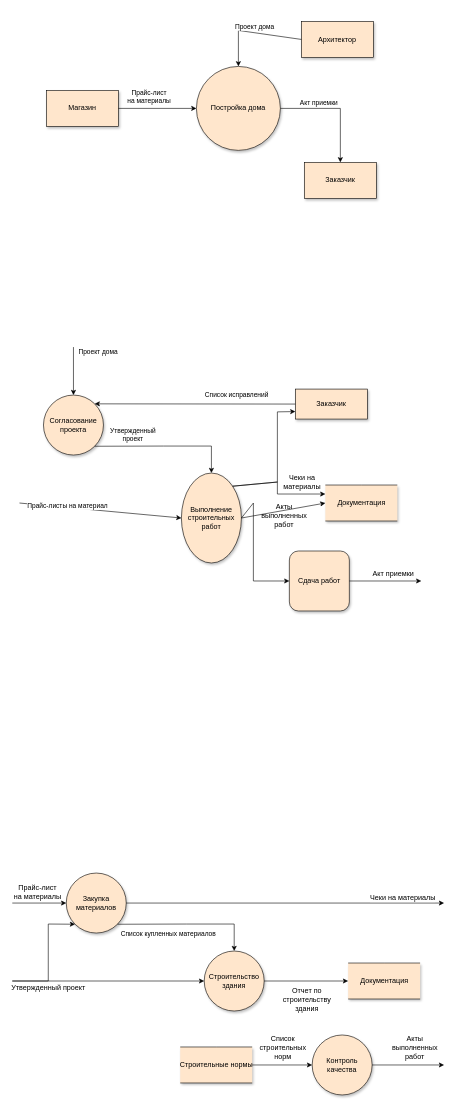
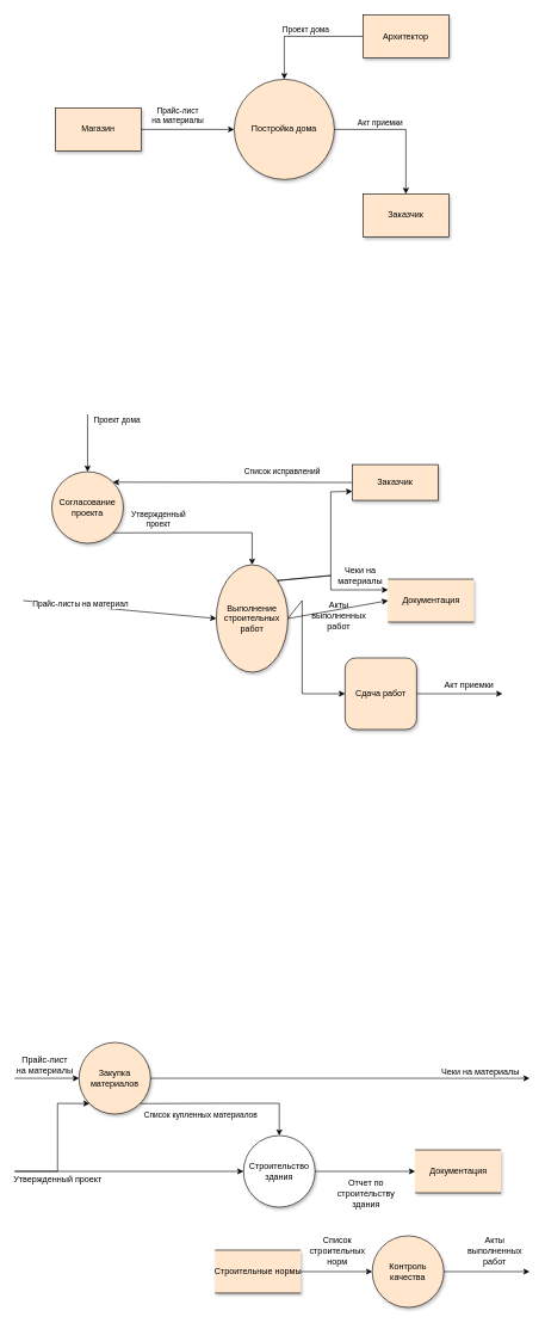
  <mxCell id="0" />
  <mxCell id="1" parent="0" />
  <mxCell id="2" value="Магазин" style="rounded=0;whiteSpace=wrap;html=1;shadow=1;fillColor=#ffe6cc;strokeColor=#000000;" vertex="1" parent="1"><mxGeometry x="77" y="150" width="120" height="60" as="geometry" /></mxCell>
  <mxCell id="3" value="" style="endArrow=classic;html=1;rounded=0;exitX=1;exitY=0.5;exitDx=0;exitDy=0;entryX=0;entryY=0.5;entryDx=0;entryDy=0;" edge="1" parent="1" source="2" target="6"><mxGeometry width="50" height="50" relative="1" as="geometry"><mxPoint x="347" y="190" as="sourcePoint" /><mxPoint x="327" y="180" as="targetPoint" /></mxGeometry></mxCell>
  <mxCell id="4" value="Прайс-лист&lt;br&gt;на материалы" style="edgeLabel;html=1;align=center;verticalAlign=middle;resizable=0;points=[];" vertex="1" connectable="0" parent="3"><mxGeometry x="-0.271" y="-3" relative="1" as="geometry"><mxPoint x="3" y="-23" as="offset" /></mxGeometry></mxCell>
- <mxCell id="5" value="Архитектор" style="rounded=0;whiteSpace=wrap;html=1;shadow=1;fillColor=#ffe6cc;strokeColor=#000000;" vertex="1" parent="1"><mxGeometry x="502" y="35" width="120" height="60" as="geometry" /></mxCell>
+ <mxCell id="5" value="Архитектор" style="rounded=0;whiteSpace=wrap;html=1;shadow=1;fillColor=#ffe6cc;strokeColor=#000000;" vertex="1" parent="1"><mxGeometry x="507" y="20" width="120" height="60" as="geometry" /></mxCell>
  <mxCell id="6" value="Постройка дома" style="ellipse;whiteSpace=wrap;html=1;aspect=fixed;shadow=1;fillColor=#ffe6cc;strokeColor=#000000;" vertex="1" parent="1"><mxGeometry x="327" y="110" width="140" height="140" as="geometry" /></mxCell>
  <mxCell id="7" value="" style="endArrow=classic;html=1;rounded=0;entryX=0.5;entryY=0;entryDx=0;entryDy=0;exitX=0;exitY=0.5;exitDx=0;exitDy=0;shadow=0;" edge="1" parent="1" source="5" target="6"><mxGeometry width="50" height="50" relative="1" as="geometry"><mxPoint x="297" y="180" as="sourcePoint" /><mxPoint x="347" y="130" as="targetPoint" /><Array as="points"><mxPoint x="397" y="50" /></Array></mxGeometry></mxCell>
  <mxCell id="8" value="Проект дома" style="edgeLabel;html=1;align=center;verticalAlign=middle;resizable=0;points=[];" vertex="1" connectable="0" parent="7"><mxGeometry x="-0.04" y="1" relative="1" as="geometry"><mxPoint x="1" y="-11" as="offset" /></mxGeometry></mxCell>
  <mxCell id="9" value="Заказчик" style="rounded=0;whiteSpace=wrap;html=1;shadow=1;fillColor=#ffe6cc;strokeColor=#000000;" vertex="1" parent="1"><mxGeometry x="507" y="270" width="120" height="60" as="geometry" /></mxCell>
  <mxCell id="10" value="" style="endArrow=classic;html=1;rounded=0;shadow=0;exitX=1;exitY=0.5;exitDx=0;exitDy=0;entryX=0.5;entryY=0;entryDx=0;entryDy=0;" edge="1" parent="1" source="6" target="9"><mxGeometry width="50" height="50" relative="1" as="geometry"><mxPoint x="457" y="450" as="sourcePoint" /><mxPoint x="507" y="400" as="targetPoint" /><Array as="points"><mxPoint x="567" y="180" /></Array></mxGeometry></mxCell>
  <mxCell id="11" value="Акт приемки" style="edgeLabel;html=1;align=center;verticalAlign=middle;resizable=0;points=[];" vertex="1" connectable="0" parent="10"><mxGeometry x="-0.336" y="4" relative="1" as="geometry"><mxPoint y="-6" as="offset" /></mxGeometry></mxCell>
  <mxCell id="12" value="Согласование проекта" style="ellipse;whiteSpace=wrap;html=1;aspect=fixed;shadow=1;strokeColor=#000000;fillColor=#ffe6cc;" vertex="1" parent="1"><mxGeometry x="72" y="658" width="100" height="100" as="geometry" /></mxCell>
  <mxCell id="13" value="" style="endArrow=classic;html=1;rounded=0;shadow=0;entryX=0.5;entryY=0;entryDx=0;entryDy=0;" edge="1" parent="1" target="12"><mxGeometry width="50" height="50" relative="1" as="geometry"><mxPoint x="122" y="578" as="sourcePoint" /><mxPoint x="372" y="718" as="targetPoint" /></mxGeometry></mxCell>
  <mxCell id="14" value="Проект дома" style="edgeLabel;html=1;align=center;verticalAlign=middle;resizable=0;points=[];" vertex="1" connectable="0" parent="13"><mxGeometry x="-0.517" y="1" relative="1" as="geometry"><mxPoint x="39" y="-12" as="offset" /></mxGeometry></mxCell>
  <mxCell id="15" value="Выполнение строительных работ" style="ellipse;whiteSpace=wrap;html=1;aspect=fixed;shadow=1;fillColor=#ffe6cc;strokeColor=#000000;" vertex="1" parent="1"><mxGeometry x="302" y="788" width="100" height="150" as="geometry" /></mxCell>
  <mxCell id="16" value="Сдача работ" style="whiteSpace=wrap;html=1;aspect=fixed;shadow=1;fillColor=#ffe6cc;strokeColor=#000000;rounded=1;" vertex="1" parent="1"><mxGeometry x="482" y="918" width="100" height="100" as="geometry" /></mxCell>
  <mxCell id="17" value="" style="endArrow=classic;html=1;rounded=0;shadow=0;exitX=1;exitY=1;exitDx=0;exitDy=0;entryX=0.5;entryY=0;entryDx=0;entryDy=0;" edge="1" parent="1" source="12" target="15"><mxGeometry width="50" height="50" relative="1" as="geometry"><mxPoint x="102" y="1138" as="sourcePoint" /><mxPoint x="152" y="1088" as="targetPoint" /><Array as="points"><mxPoint x="272" y="743" /><mxPoint x="352" y="743" /></Array></mxGeometry></mxCell>
  <mxCell id="18" value="Утвержденный&lt;br&gt;проект" style="edgeLabel;html=1;align=center;verticalAlign=middle;resizable=0;points=[];" vertex="1" connectable="0" parent="17"><mxGeometry x="-0.475" y="1" relative="1" as="geometry"><mxPoint y="-19" as="offset" /></mxGeometry></mxCell>
  <mxCell id="19" value="" style="endArrow=classic;html=1;rounded=0;shadow=0;exitX=1;exitY=0.5;exitDx=0;exitDy=0;entryX=0;entryY=0.5;entryDx=0;entryDy=0;" edge="1" parent="1" source="15" target="16"><mxGeometry width="50" height="50" relative="1" as="geometry"><mxPoint x="382" y="1038" as="sourcePoint" /><mxPoint x="432" y="988" as="targetPoint" /><Array as="points"><mxPoint x="422" y="838" /><mxPoint x="422" y="968" /></Array></mxGeometry></mxCell>
  <mxCell id="20" value="Акты&lt;br&gt;выполненных&lt;br&gt;работ" style="edgeLabel;html=1;align=center;verticalAlign=middle;resizable=0;points=[];fontSize=12;fontFamily=Helvetica;fontColor=default;" vertex="1" connectable="0" parent="19"><mxGeometry x="-0.358" y="4" relative="1" as="geometry"><mxPoint x="46" y="-18" as="offset" /></mxGeometry></mxCell>
  <mxCell id="21" value="Заказчик" style="rounded=0;whiteSpace=wrap;html=1;shadow=1;strokeColor=#000000;strokeWidth=1;glass=0;sketch=0;fillColor=#ffe6cc;" vertex="1" parent="1"><mxGeometry x="492" y="648" width="120" height="50" as="geometry" /></mxCell>
  <mxCell id="22" value="" style="endArrow=classic;html=1;rounded=0;shadow=0;entryX=1;entryY=0;entryDx=0;entryDy=0;exitX=0;exitY=0.5;exitDx=0;exitDy=0;" edge="1" parent="1" source="21" target="12"><mxGeometry width="50" height="50" relative="1" as="geometry"><mxPoint x="452" y="673" as="sourcePoint" /><mxPoint x="392" y="668" as="targetPoint" /></mxGeometry></mxCell>
  <mxCell id="23" value="Список исправлений" style="edgeLabel;html=1;align=center;verticalAlign=middle;resizable=0;points=[];" vertex="1" connectable="0" parent="22"><mxGeometry x="-0.349" y="-3" relative="1" as="geometry"><mxPoint x="10" y="-12" as="offset" /></mxGeometry></mxCell>
  <mxCell id="24" value="" style="endArrow=classic;html=1;rounded=0;shadow=0;entryX=0;entryY=0.5;entryDx=0;entryDy=0;" edge="1" parent="1" target="15"><mxGeometry width="50" height="50" relative="1" as="geometry"><mxPoint x="32" y="838" as="sourcePoint" /><mxPoint x="292" y="958" as="targetPoint" /></mxGeometry></mxCell>
  <mxCell id="25" value="Прайс-листы на материал" style="edgeLabel;html=1;align=center;verticalAlign=middle;resizable=0;points=[];" vertex="1" connectable="0" parent="24"><mxGeometry x="0.193" y="-4" relative="1" as="geometry"><mxPoint x="-81" y="-14" as="offset" /></mxGeometry></mxCell>
  <mxCell id="26" value="" style="endArrow=classic;html=1;rounded=0;shadow=0;exitX=1;exitY=0;exitDx=0;exitDy=0;entryX=0;entryY=0.75;entryDx=0;entryDy=0;" edge="1" parent="1" source="15" target="21"><mxGeometry width="50" height="50" relative="1" as="geometry"><mxPoint x="462" y="848" as="sourcePoint" /><mxPoint x="512" y="798" as="targetPoint" /><Array as="points"><mxPoint x="462" y="803" /><mxPoint x="462" y="686" /></Array></mxGeometry></mxCell>
  <mxCell id="27" value="" style="endArrow=classic;html=1;rounded=0;shadow=0;fontFamily=Helvetica;fontSize=12;fontColor=default;exitX=1;exitY=0.5;exitDx=0;exitDy=0;entryX=0;entryY=0.5;entryDx=0;entryDy=0;" edge="1" parent="1" source="15" target="31"><mxGeometry width="50" height="50" relative="1" as="geometry"><mxPoint x="302" y="1008" as="sourcePoint" /><mxPoint x="458" y="855.5" as="targetPoint" /></mxGeometry></mxCell>
  <mxCell id="28" value="" style="endArrow=classic;html=1;rounded=0;shadow=0;fontFamily=Helvetica;fontSize=12;fontColor=default;entryX=0;entryY=0.25;entryDx=0;entryDy=0;exitX=1;exitY=0;exitDx=0;exitDy=0;" edge="1" parent="1" source="15" target="31"><mxGeometry width="50" height="50" relative="1" as="geometry"><mxPoint x="272" y="758" as="sourcePoint" /><mxPoint x="322" y="708" as="targetPoint" /><Array as="points"><mxPoint x="462" y="803" /><mxPoint x="462" y="823" /></Array></mxGeometry></mxCell>
  <mxCell id="29" value="Чеки на&lt;br&gt;материалы" style="edgeLabel;html=1;align=center;verticalAlign=middle;resizable=0;points=[];fontSize=12;fontFamily=Helvetica;fontColor=default;" vertex="1" connectable="0" parent="28"><mxGeometry x="-0.679" relative="1" as="geometry"><mxPoint x="87" y="-5" as="offset" /></mxGeometry></mxCell>
  <mxCell id="30" value="" style="group" vertex="1" connectable="0" parent="1"><mxGeometry x="542" y="808" width="120" height="60" as="geometry" /></mxCell>
  <mxCell id="31" value="Документация" style="rounded=0;whiteSpace=nowrap;html=1;shadow=1;fontFamily=Helvetica;fontSize=12;fontColor=default;strokeColor=none;fillColor=#ffe6cc;gradientColor=none;glass=0;sketch=0;strokeWidth=1;perimeterSpacing=0;" vertex="1" parent="30"><mxGeometry width="120" height="60" as="geometry" /></mxCell>
  <mxCell id="32" value="" style="endArrow=none;html=1;rounded=0;shadow=0;fontFamily=Helvetica;fontSize=12;fontColor=default;entryX=1;entryY=1;entryDx=0;entryDy=0;exitX=0;exitY=1;exitDx=0;exitDy=0;strokeWidth=1;" edge="1" parent="30" source="31" target="31"><mxGeometry width="50" height="50" relative="1" as="geometry"><mxPoint x="-190" y="120" as="sourcePoint" /><mxPoint x="-140" y="70" as="targetPoint" /></mxGeometry></mxCell>
  <mxCell id="33" value="" style="endArrow=none;html=1;rounded=0;shadow=0;fontFamily=Helvetica;fontSize=12;fontColor=default;exitX=0;exitY=0;exitDx=0;exitDy=0;entryX=1;entryY=0;entryDx=0;entryDy=0;strokeWidth=1;" edge="1" parent="30" source="31" target="31"><mxGeometry width="50" height="50" relative="1" as="geometry"><mxPoint y="50" as="sourcePoint" /><mxPoint x="120" y="50" as="targetPoint" /><Array as="points"><mxPoint x="60" /></Array></mxGeometry></mxCell>
  <mxCell id="34" value="" style="endArrow=classic;html=1;rounded=0;shadow=0;fontFamily=Helvetica;fontSize=12;fontColor=default;strokeWidth=1;exitX=1;exitY=0.5;exitDx=0;exitDy=0;" edge="1" parent="1" source="16"><mxGeometry width="50" height="50" relative="1" as="geometry"><mxPoint x="482" y="1168" as="sourcePoint" /><mxPoint x="702" y="968" as="targetPoint" /></mxGeometry></mxCell>
  <mxCell id="35" value="Акт приемки" style="edgeLabel;html=1;align=center;verticalAlign=middle;resizable=0;points=[];fontSize=12;fontFamily=Helvetica;fontColor=default;" vertex="1" connectable="0" parent="34"><mxGeometry x="-0.593" y="-1" relative="1" as="geometry"><mxPoint x="48" y="-13" as="offset" /></mxGeometry></mxCell>
  <mxCell id="36" value="Закупка материалов" style="ellipse;whiteSpace=wrap;html=1;aspect=fixed;shadow=1;strokeColor=#000000;fillColor=#ffe6cc;" vertex="1" parent="1"><mxGeometry x="110" y="1455" width="100" height="100" as="geometry" /></mxCell>
- <mxCell id="37" value="Строительство здания" style="ellipse;whiteSpace=wrap;html=1;aspect=fixed;shadow=1;fillColor=#ffe6cc;strokeColor=#000000;" vertex="1" parent="1"><mxGeometry x="340" y="1585" width="100" height="100" as="geometry" /></mxCell>
+ <mxCell id="37" value="Строительство здания" style="ellipse;whiteSpace=wrap;html=1;aspect=fixed;shadow=1;fillColor=#ffffff;strokeColor=#000000;" vertex="1" parent="1"><mxGeometry x="340" y="1585" width="100" height="100" as="geometry" /></mxCell>
  <mxCell id="38" value="Контроль качества" style="ellipse;whiteSpace=wrap;html=1;aspect=fixed;shadow=1;fillColor=#ffe6cc;strokeColor=#000000;" vertex="1" parent="1"><mxGeometry x="520" y="1725" width="100" height="100" as="geometry" /></mxCell>
  <mxCell id="39" value="" style="endArrow=classic;html=1;rounded=0;shadow=0;exitX=1;exitY=1;exitDx=0;exitDy=0;entryX=0.5;entryY=0;entryDx=0;entryDy=0;" edge="1" parent="1" source="36" target="37"><mxGeometry width="50" height="50" relative="1" as="geometry"><mxPoint x="140" y="1935" as="sourcePoint" /><mxPoint x="190" y="1885" as="targetPoint" /><Array as="points"><mxPoint x="310" y="1540" /><mxPoint x="390" y="1540" /></Array></mxGeometry></mxCell>
  <mxCell id="40" value="Список купленных материалов" style="edgeLabel;html=1;align=center;verticalAlign=middle;resizable=0;points=[];" vertex="1" connectable="0" parent="39"><mxGeometry x="-0.475" y="1" relative="1" as="geometry"><mxPoint x="21" y="16" as="offset" /></mxGeometry></mxCell>
  <mxCell id="41" value="" style="endArrow=classic;html=1;rounded=0;shadow=0;fontFamily=Helvetica;fontSize=12;fontColor=default;exitX=1;exitY=0.5;exitDx=0;exitDy=0;entryX=0;entryY=0.5;entryDx=0;entryDy=0;" edge="1" parent="1" source="37" target="44"><mxGeometry width="50" height="50" relative="1" as="geometry"><mxPoint x="340" y="1805" as="sourcePoint" /><mxPoint x="496" y="1652.5" as="targetPoint" /></mxGeometry></mxCell>
  <mxCell id="42" value="Отчет по&lt;br&gt;строительству&lt;br&gt;здания" style="edgeLabel;html=1;align=center;verticalAlign=middle;resizable=0;points=[];fontSize=12;fontFamily=Helvetica;fontColor=default;" vertex="1" connectable="0" parent="41"><mxGeometry x="-0.381" y="4" relative="1" as="geometry"><mxPoint x="27" y="34" as="offset" /></mxGeometry></mxCell>
  <mxCell id="43" value="" style="group" vertex="1" connectable="0" parent="1"><mxGeometry x="580" y="1605" width="120" height="60" as="geometry" /></mxCell>
  <mxCell id="44" value="Документация" style="rounded=0;whiteSpace=nowrap;html=1;shadow=1;fontFamily=Helvetica;fontSize=12;fontColor=default;strokeColor=none;fillColor=#ffe6cc;gradientColor=none;glass=0;sketch=0;strokeWidth=1;perimeterSpacing=0;" vertex="1" parent="43"><mxGeometry width="120" height="60" as="geometry" /></mxCell>
  <mxCell id="45" value="" style="endArrow=none;html=1;rounded=0;shadow=0;fontFamily=Helvetica;fontSize=12;fontColor=default;entryX=1;entryY=1;entryDx=0;entryDy=0;exitX=0;exitY=1;exitDx=0;exitDy=0;strokeWidth=1;" edge="1" parent="43" source="44" target="44"><mxGeometry width="50" height="50" relative="1" as="geometry"><mxPoint x="-190" y="120" as="sourcePoint" /><mxPoint x="-140" y="70" as="targetPoint" /></mxGeometry></mxCell>
  <mxCell id="46" value="" style="endArrow=none;html=1;rounded=0;shadow=0;fontFamily=Helvetica;fontSize=12;fontColor=default;exitX=0;exitY=0;exitDx=0;exitDy=0;entryX=1;entryY=0;entryDx=0;entryDy=0;strokeWidth=1;" edge="1" parent="43" source="44" target="44"><mxGeometry width="50" height="50" relative="1" as="geometry"><mxPoint y="50" as="sourcePoint" /><mxPoint x="120" y="50" as="targetPoint" /><Array as="points"><mxPoint x="60" /></Array></mxGeometry></mxCell>
  <mxCell id="47" value="" style="endArrow=classic;html=1;rounded=0;shadow=0;fontFamily=Helvetica;fontSize=12;fontColor=default;strokeWidth=1;exitX=1;exitY=0.5;exitDx=0;exitDy=0;" edge="1" parent="1" source="38"><mxGeometry width="50" height="50" relative="1" as="geometry"><mxPoint x="520" y="1965" as="sourcePoint" /><mxPoint x="740" y="1775" as="targetPoint" /></mxGeometry></mxCell>
  <mxCell id="48" value="Акты&lt;br&gt;выполненных&lt;br&gt;работ" style="edgeLabel;html=1;align=center;verticalAlign=middle;resizable=0;points=[];fontSize=12;fontFamily=Helvetica;fontColor=default;" vertex="1" connectable="0" parent="47"><mxGeometry x="-0.593" y="-1" relative="1" as="geometry"><mxPoint x="46" y="-31" as="offset" /></mxGeometry></mxCell>
  <mxCell id="49" value="" style="endArrow=classic;html=1;rounded=0;shadow=0;fontFamily=Helvetica;fontSize=12;fontColor=default;strokeWidth=1;entryX=0;entryY=0.5;entryDx=0;entryDy=0;" edge="1" parent="1" target="36"><mxGeometry width="50" height="50" relative="1" as="geometry"><mxPoint x="20" y="1505" as="sourcePoint" /><mxPoint x="50" y="1625" as="targetPoint" /></mxGeometry></mxCell>
  <mxCell id="50" value="Прайс-лист&lt;br&gt;на материалы" style="edgeLabel;html=1;align=center;verticalAlign=middle;resizable=0;points=[];fontSize=12;fontFamily=Helvetica;fontColor=default;" vertex="1" connectable="0" parent="49"><mxGeometry x="0.615" y="2" relative="1" as="geometry"><mxPoint x="-32" y="-18" as="offset" /></mxGeometry></mxCell>
  <mxCell id="51" value="" style="endArrow=classic;html=1;rounded=0;shadow=0;fontFamily=Helvetica;fontSize=12;fontColor=default;strokeWidth=1;entryX=0;entryY=0.5;entryDx=0;entryDy=0;" edge="1" parent="1" target="37"><mxGeometry width="50" height="50" relative="1" as="geometry"><mxPoint x="20" y="1635" as="sourcePoint" /><mxPoint x="150" y="1655" as="targetPoint" /></mxGeometry></mxCell>
  <mxCell id="52" value="Утвержденный проект" style="edgeLabel;html=1;align=center;verticalAlign=middle;resizable=0;points=[];fontSize=12;fontFamily=Helvetica;fontColor=default;rotation=0;" vertex="1" connectable="0" parent="51"><mxGeometry x="-0.412" y="3" relative="1" as="geometry"><mxPoint x="-35" y="13" as="offset" /></mxGeometry></mxCell>
  <mxCell id="53" value="" style="endArrow=classic;html=1;rounded=0;shadow=0;fontFamily=Helvetica;fontSize=12;fontColor=default;strokeWidth=1;entryX=0;entryY=1;entryDx=0;entryDy=0;" edge="1" parent="1" target="36"><mxGeometry width="50" height="50" relative="1" as="geometry"><mxPoint x="20" y="1635" as="sourcePoint" /><mxPoint x="200" y="1585" as="targetPoint" /><Array as="points"><mxPoint x="80" y="1635" /><mxPoint x="80" y="1540" /></Array></mxGeometry></mxCell>
  <mxCell id="54" value="" style="group" vertex="1" connectable="0" parent="1"><mxGeometry x="300" y="1745" width="120" height="60" as="geometry" /></mxCell>
  <mxCell id="55" value="Строительные нормы" style="rounded=0;whiteSpace=nowrap;html=1;shadow=1;fontFamily=Helvetica;fontSize=12;fontColor=default;strokeColor=none;fillColor=#ffe6cc;gradientColor=none;glass=0;sketch=0;strokeWidth=1;perimeterSpacing=0;" vertex="1" parent="54"><mxGeometry width="120" height="60" as="geometry" /></mxCell>
  <mxCell id="56" value="" style="endArrow=none;html=1;rounded=0;shadow=0;fontFamily=Helvetica;fontSize=12;fontColor=default;entryX=1;entryY=1;entryDx=0;entryDy=0;exitX=0;exitY=1;exitDx=0;exitDy=0;strokeWidth=1;" edge="1" parent="54" source="55" target="55"><mxGeometry width="50" height="50" relative="1" as="geometry"><mxPoint x="-190" y="120" as="sourcePoint" /><mxPoint x="-140" y="70" as="targetPoint" /></mxGeometry></mxCell>
  <mxCell id="57" value="" style="endArrow=none;html=1;rounded=0;shadow=0;fontFamily=Helvetica;fontSize=12;fontColor=default;exitX=0;exitY=0;exitDx=0;exitDy=0;entryX=1;entryY=0;entryDx=0;entryDy=0;strokeWidth=1;" edge="1" parent="54" source="55" target="55"><mxGeometry width="50" height="50" relative="1" as="geometry"><mxPoint y="50" as="sourcePoint" /><mxPoint x="120" y="50" as="targetPoint" /><Array as="points"><mxPoint x="60" /></Array></mxGeometry></mxCell>
  <mxCell id="58" value="" style="endArrow=classic;html=1;rounded=0;shadow=0;fontFamily=Helvetica;fontSize=12;fontColor=default;strokeWidth=1;exitX=1;exitY=0.5;exitDx=0;exitDy=0;entryX=0;entryY=0.5;entryDx=0;entryDy=0;" edge="1" parent="1" source="55" target="38"><mxGeometry width="50" height="50" relative="1" as="geometry"><mxPoint x="490" y="1855" as="sourcePoint" /><mxPoint x="540" y="1805" as="targetPoint" /></mxGeometry></mxCell>
  <mxCell id="59" value="Список&lt;br&gt;строительных&lt;br&gt;норм" style="edgeLabel;html=1;align=center;verticalAlign=middle;resizable=0;points=[];fontSize=12;fontFamily=Helvetica;fontColor=default;" vertex="1" connectable="0" parent="58"><mxGeometry x="-0.238" relative="1" as="geometry"><mxPoint x="12" y="-30" as="offset" /></mxGeometry></mxCell>
  <mxCell id="60" value="" style="endArrow=classic;html=1;rounded=0;shadow=0;fontFamily=Helvetica;fontSize=12;fontColor=default;strokeWidth=1;exitX=1;exitY=0.5;exitDx=0;exitDy=0;" edge="1" parent="1" source="36"><mxGeometry width="50" height="50" relative="1" as="geometry"><mxPoint x="370" y="1515" as="sourcePoint" /><mxPoint x="740" y="1505" as="targetPoint" /></mxGeometry></mxCell>
  <mxCell id="61" value="Чеки на материалы" style="edgeLabel;html=1;align=center;verticalAlign=middle;resizable=0;points=[];fontSize=12;fontFamily=Helvetica;fontColor=default;" vertex="1" connectable="0" parent="60"><mxGeometry x="0.725" y="-2" relative="1" as="geometry"><mxPoint x="3" y="-12" as="offset" /></mxGeometry></mxCell>
